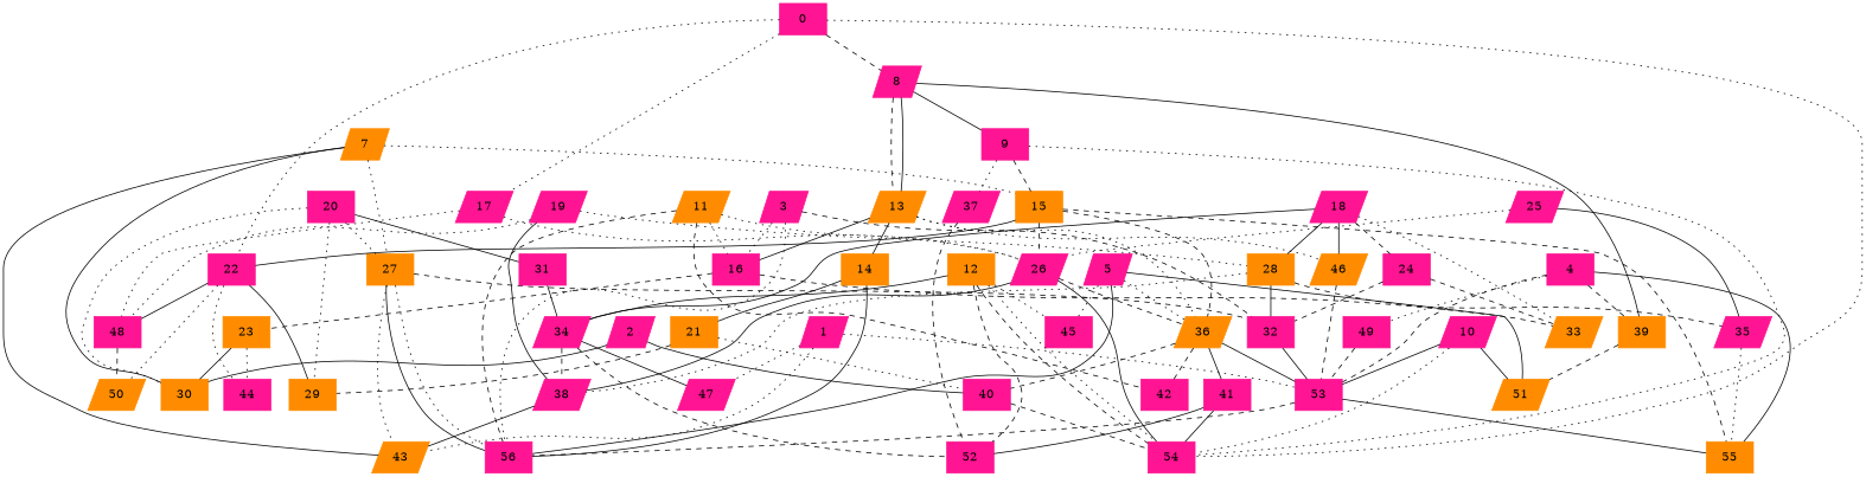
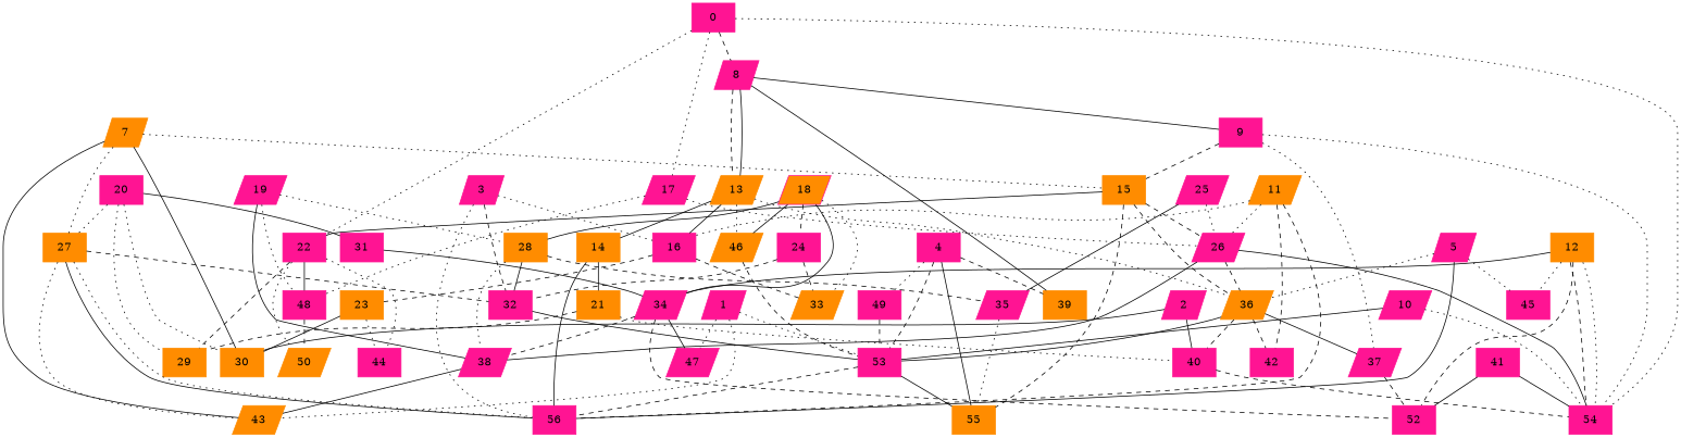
  graph {
    node [color=deeppink shape=box style=filled]
    edge [style=solid]
    1 [shape=parallelogram]
    43 [color=darkorange shape=parallelogram]
    47 [shape=parallelogram]
    53
    56
    55 [color=darkorange]
    2 [shape=parallelogram]
    30 [color=darkorange]
    40
    54
    3 [shape=parallelogram]
    16
    32
    23 [color=darkorange]
    33 [color=darkorange shape=parallelogram]
    4
    39 [color=darkorange]
    49
-   51 [color=darkorange shape=parallelogram]
    5 [shape=parallelogram]
    36 [color=darkorange shape=parallelogram]
    45
    37 [shape=parallelogram]
    42
    n25 [label=0]
    8 [shape=parallelogram]
    17 [shape=parallelogram]
    22
    9
    13 [color=darkorange shape=parallelogram]
    26 [shape=parallelogram]
    48
    29 [color=darkorange]
    44
    50 [color=darkorange shape=parallelogram]
    7 [color=darkorange shape=parallelogram]
    15 [color=darkorange]
    27 [color=darkorange]
    14 [color=darkorange]
    46 [color=darkorange shape=parallelogram]
    52
    10 [shape=parallelogram]
    11 [color=darkorange shape=parallelogram]
    38 [shape=parallelogram]
    12 [color=darkorange]
    34 [shape=parallelogram]
    21 [color=darkorange]
-   18 [shape=parallelogram]
+   18 [shape=parallelogram fillcolor=darkorange]
    24
    28 [color=darkorange]
    35 [shape=parallelogram]
    19 [shape=parallelogram]
    20
    31
    25 [shape=parallelogram]
    41
    1 -- 43 [style=dotted]
    1 -- 47 [style=dotted]
    1 -- 53 [style=dotted]
    53 -- 56 [style=dashed]
    53 -- 55
    2 -- 30
    2 -- 40
    40 -- 54 [style=dashed]
    3 -- 56 [style=dotted]
    3 -- 16 [style=dotted]
    3 -- 32 [style=dashed]
    16 -- 23 [style=dashed]
    16 -- 33 [style=dashed]
    32 -- 53
    23 -- 30
    23 -- 44 [style=dotted]
    4 -- 53 [style=dashed]
    4 -- 55
    4 -- 39 [style=dashed]
    4 -- 49 [style=dotted]
-   39 -- 51 [style=dashed]
    49 -- 53 [style=dashed]
    5 -- 56
-   5 -- 51
    5 -- 36 [style=dotted]
    5 -- 45 [style=dotted]
    36 -- 53
    36 -- 40 [style=dashed]
-   36 -- 41
+   36 -- 37
    36 -- 42 [style=dashed]
    37 -- 52 [style=dashed]
    n25 -- 54 [style=dotted]
    n25 -- 8 [style=dashed]
    n25 -- 17 [style=dotted]
    n25 -- 22 [style=dotted]
    8 -- 39
    8 -- 9
    8 -- 13 [style=dashed]
    8 -- 13
    17 -- 26 [style=dotted]
    17 -- 48 [style=dotted]
    22 -- 48
-   22 -- 29
+   22 -- 29 [style=dashed]
    22 -- 44 [style=dotted]
    22 -- 50 [style=dotted]
    9 -- 54 [style=dotted]
    9 -- 37 [style=dotted]
    9 -- 15 [style=dashed]
    13 -- 16
    13 -- 36 [style=dotted]
    13 -- 14
    13 -- 46 [style=dotted]
    26 -- 54
    26 -- 36 [style=dashed]
    26 -- 38
    48 -- 50 [style=dashed]
    7 -- 43
    7 -- 30
    7 -- 15 [style=dotted]
    7 -- 27 [style=dotted]
    15 -- 55 [style=dashed]
    15 -- 36 [style=dashed]
    15 -- 22
    15 -- 26 [style=dashed]
    27 -- 43 [style=dotted]
    27 -- 56
    27 -- 56 [style=dotted]
    27 -- 32 [style=dashed]
    14 -- 56
    14 -- 21
    46 -- 53 [style=dashed]
    10 -- 53
    10 -- 54 [style=dotted]
-   10 -- 51
    11 -- 56 [style=dashed]
    11 -- 16 [style=dotted]
    11 -- 42 [style=dashed]
    11 -- 26 [style=dotted]
    38 -- 43
    12 -- 54 [style=dashed]
    12 -- 54 [style=dotted]
    12 -- 45 [style=dotted]
    12 -- 52 [style=dashed]
    12 -- 34
    34 -- 47
    34 -- 52 [style=dashed]
    34 -- 38 [style=dashed]
    21 -- 40 [style=dotted]
    21 -- 29 [style=dashed]
    18 -- 33 [style=dotted]
    18 -- 46
    18 -- 34
    18 -- 24 [style=dashed]
    18 -- 28
    24 -- 32 [style=dashed]
    24 -- 33 [style=dashed]
    28 -- 32
    28 -- 38 [style=dotted]
    28 -- 35 [style=dashed]
    35 -- 55 [style=dotted]
    19 -- 48 [style=dotted]
    19 -- 38
    19 -- 28 [style=dotted]
    20 -- 30 [style=dotted]
    20 -- 29 [style=dotted]
    20 -- 27 [style=dotted]
    20 -- 31
    31 -- 34
    25 -- 26 [style=dotted]
    25 -- 35
    41 -- 54
    41 -- 52
  }
